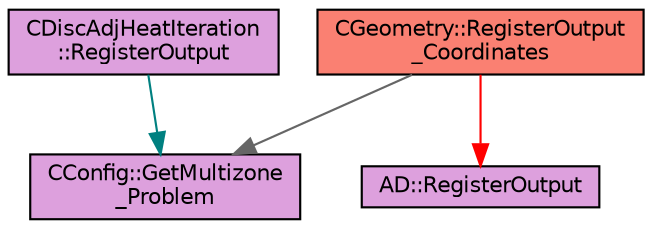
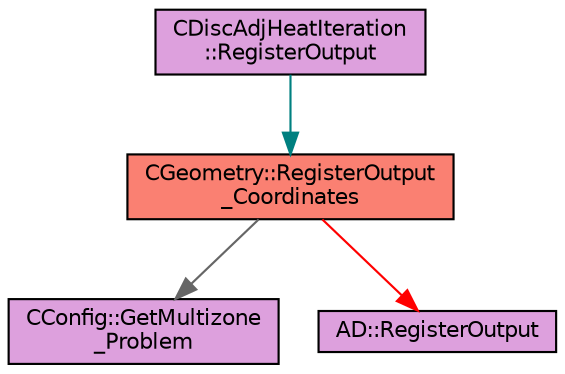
  digraph {
    rankdir=TB
    node [color=black fillcolor=plum fontname=Helvetica fontsize=10 shape=record style=filled]
    edge [fontname=Helvetica fontsize=10 labelfontname=Helvetica labelfontsize=10 style=solid]
    n1 [fontcolor=black height=0.2 label="CDiscAdjHeatIteration\l::RegisterOutput" width=0.4]
    n2 [fillcolor=salmon height=0.2 label="CGeometry::RegisterOutput\l_Coordinates" width=0.4]
    n3 [height=0.2 label="CConfig::GetMultizone\l_Problem" width=0.4]
    n4 [height=0.2 label="AD::RegisterOutput" width=0.4]
-   n1 -> n3 [color=teal]
+   n1 -> n2 [color=teal]
    n2 -> n3 [color=gray40]
    n2 -> n4 [color=red]
  }
